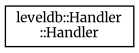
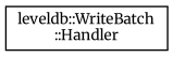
  digraph {
    rankdir=LR
    fontname=Merriweather
-   n1 [color=black fillcolor=white fontname=Merriweather fontsize=10 height=0.2 label="leveldb::Handler\l::Handler" shape=record style=filled width=0.4]
+   n1 [color=black fillcolor=white fontname=Merriweather fontsize=10 height=0.2 label="leveldb::WriteBatch\l::Handler" shape=record style=filled width=0.4]
  }
